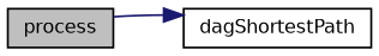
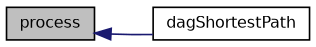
  digraph {
    rankdir=LR
    node [color=black fontname=Helvetica fontsize=10 shape=record style=filled]
    n1 [fillcolor=grey75 fontcolor=black height=0.2 label=process width=0.4]
    n2 [fillcolor=white height=0.2 label=dagShortestPath width=0.4]
-   n2 -> n1 [color=midnightblue dir=back fontname=Helvetica fontsize=10 labelfontname=Helvetica labelfontsize=10 style=solid]
+   n1 -> n2 [color=midnightblue dir=back fontname=Helvetica fontsize=10 labelfontname=Helvetica labelfontsize=10 style=solid]
  }
